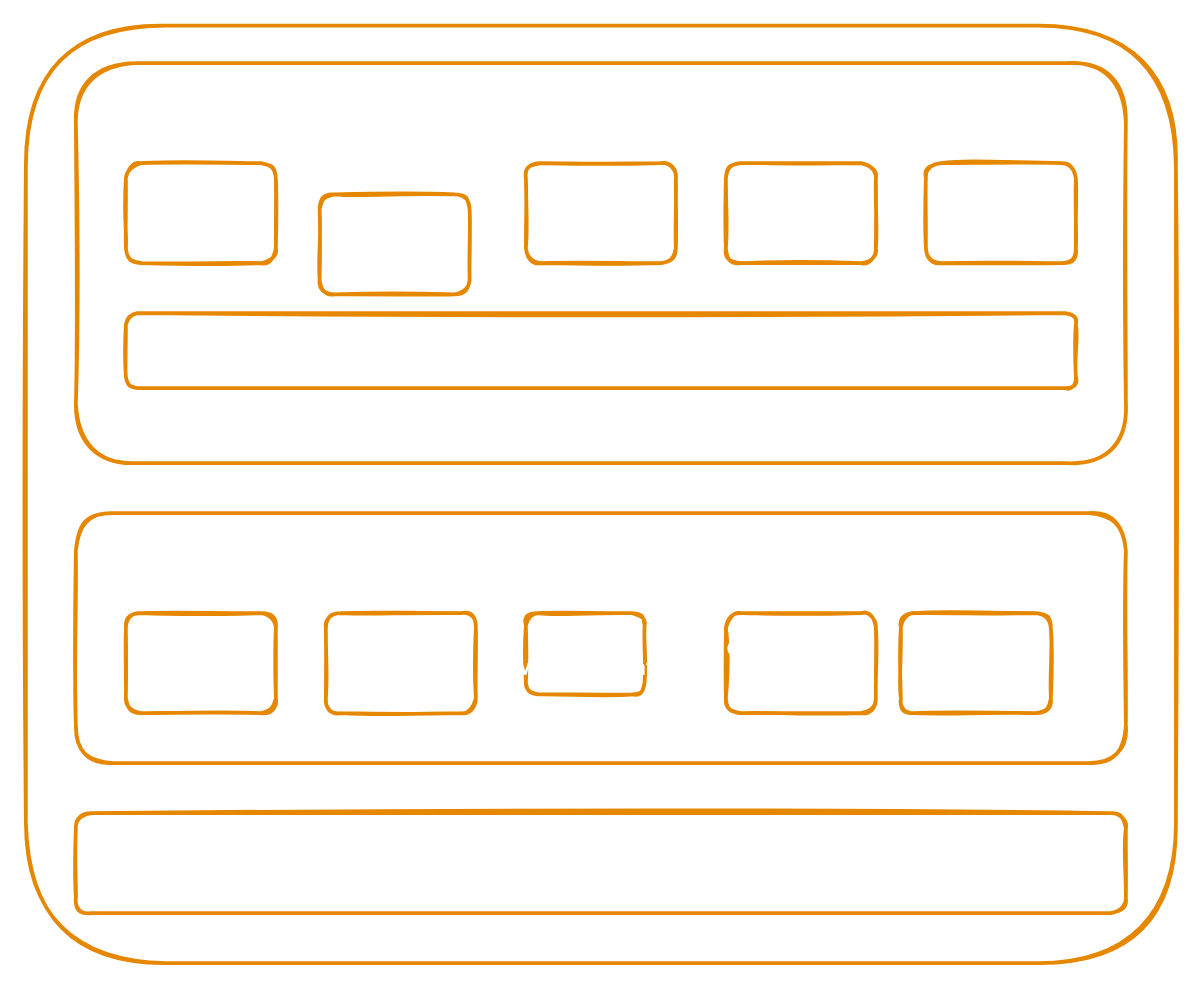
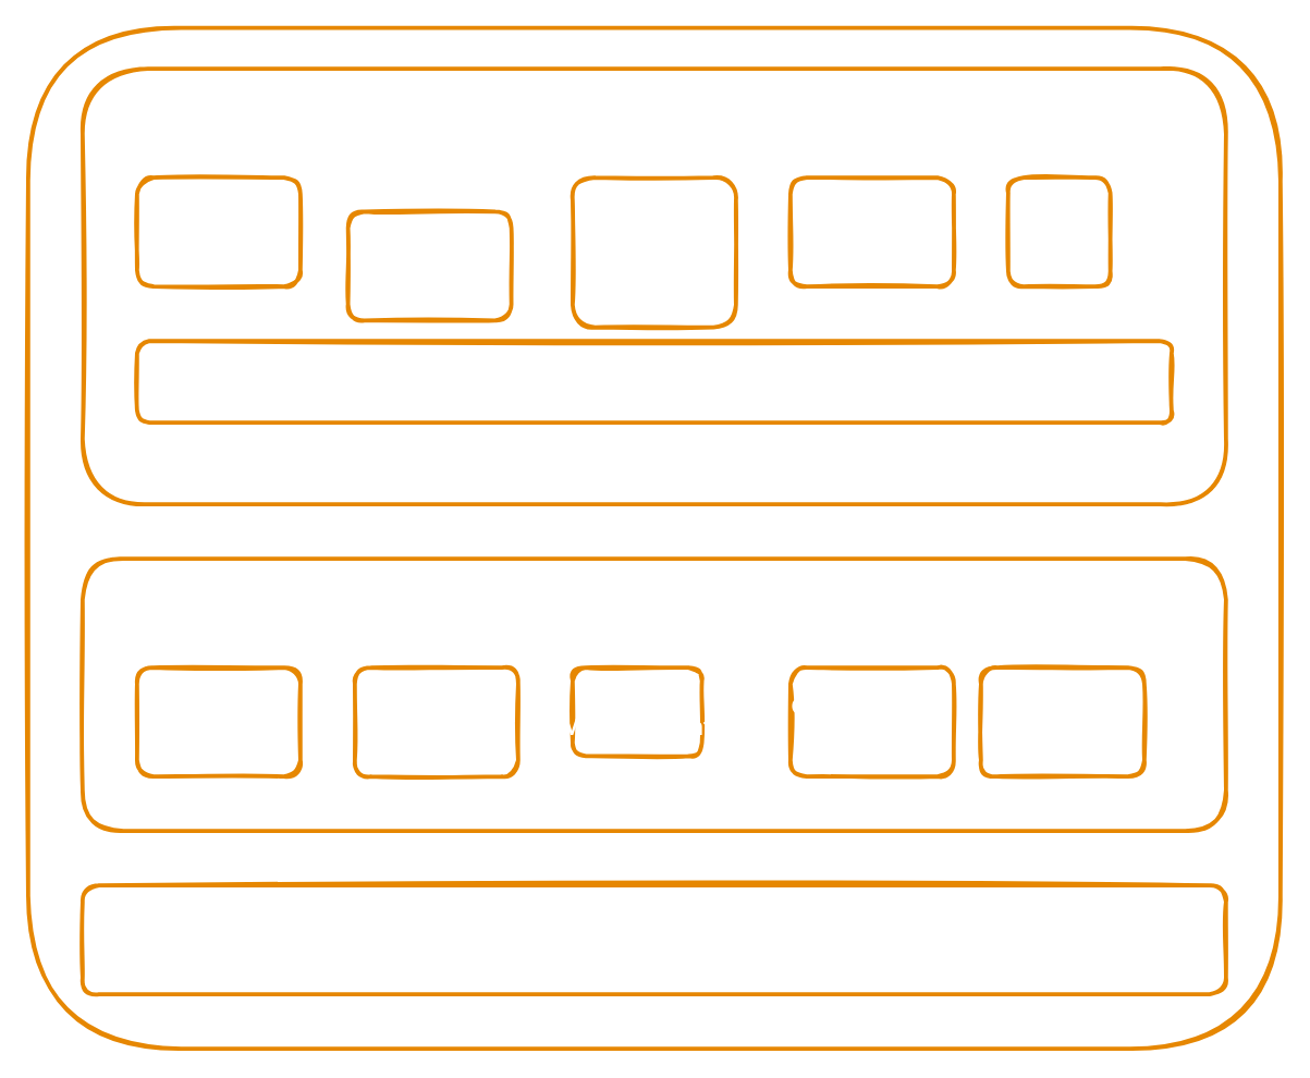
  <mxCell id="0" />
  <mxCell id="1" parent="0" />
  <mxCell id="2" value="&lt;h2 style=&quot;line-height: 150%;&quot;&gt;&lt;br&gt;&lt;/h2&gt;" style="rounded=1;whiteSpace=wrap;html=1;fillColor=none;strokeWidth=3;glass=0;sketch=1;shadow=0;perimeterSpacing=0;strokeColor=#E68701;align=left;" vertex="1" parent="1"><mxGeometry x="20" y="20" width="920" height="750" as="geometry" /></mxCell>
  <mxCell id="3" value="" style="rounded=1;whiteSpace=wrap;html=1;shadow=0;glass=0;sketch=1;strokeColor=#E68701;strokeWidth=3;fillColor=none;" vertex="1" parent="1"><mxGeometry x="60" y="410" width="840" height="200" as="geometry" /></mxCell>
  <mxCell id="4" value="&lt;h2&gt;&lt;font color=&quot;#ffffff&quot;&gt;Plugins Management&lt;/font&gt;&lt;/h2&gt;" style="rounded=1;whiteSpace=wrap;html=1;shadow=0;glass=0;sketch=1;strokeColor=#E68701;strokeWidth=3;fillColor=none;" vertex="1" parent="1"><mxGeometry x="100" y="490" width="120" height="80" as="geometry" /></mxCell>
  <mxCell id="5" value="&lt;h2&gt;&lt;font color=&quot;#ffffff&quot;&gt;Services Management&lt;/font&gt;&lt;/h2&gt;" style="rounded=1;whiteSpace=wrap;html=1;shadow=0;glass=0;sketch=1;strokeColor=#E68701;strokeWidth=3;fillColor=none;" vertex="1" parent="1"><mxGeometry x="260" y="490" width="120" height="80" as="geometry" /></mxCell>
  <mxCell id="6" value="&lt;h2&gt;&lt;font color=&quot;#ffffff&quot;&gt;Manifest Management&lt;/font&gt;&lt;/h2&gt;" style="rounded=1;whiteSpace=wrap;html=1;shadow=0;glass=0;sketch=1;strokeColor=#E68701;strokeWidth=3;fillColor=none;" vertex="1" parent="1"><mxGeometry x="420" y="490" width="95" height="65" as="geometry" /></mxCell>
  <mxCell id="7" value="&lt;h1&gt;&lt;font color=&quot;#ffffff&quot;&gt;Update4J&lt;/font&gt;&lt;/h1&gt;" style="rounded=1;whiteSpace=wrap;html=1;shadow=0;glass=0;sketch=1;strokeColor=#E68701;strokeWidth=3;fillColor=none;" vertex="1" parent="1"><mxGeometry x="60" y="650" width="840" height="80" as="geometry" /></mxCell>
  <mxCell id="8" value="&lt;h2&gt;&lt;font color=&quot;#ffffff&quot;&gt;Configuration Management&lt;/font&gt;&lt;/h2&gt;" style="rounded=1;whiteSpace=wrap;html=1;shadow=0;glass=0;sketch=1;strokeColor=#E68701;strokeWidth=3;fillColor=none;" vertex="1" parent="1"><mxGeometry x="580" y="490" width="120" height="80" as="geometry" /></mxCell>
  <mxCell id="9" value="&lt;h2&gt;&lt;font color=&quot;#ffffff&quot;&gt;Updates Management&lt;/font&gt;&lt;/h2&gt;" style="rounded=1;whiteSpace=wrap;html=1;shadow=0;glass=0;sketch=1;strokeColor=#E68701;strokeWidth=3;fillColor=none;" vertex="1" parent="1"><mxGeometry x="720" y="490" width="120" height="80" as="geometry" /></mxCell>
  <mxCell id="10" value="&lt;h3&gt;&lt;font color=&quot;#ffffff&quot;&gt;Pegasus Core&lt;/font&gt;&lt;/h3&gt;" style="text;html=1;strokeColor=none;fillColor=none;align=center;verticalAlign=middle;whiteSpace=wrap;rounded=0;shadow=0;glass=0;sketch=1;strokeWidth=3;fontSize=22;" vertex="1" parent="1"><mxGeometry x="310" y="430" width="340" height="30" as="geometry" /></mxCell>
  <mxCell id="11" value="" style="rounded=1;whiteSpace=wrap;html=1;shadow=0;glass=0;sketch=1;strokeColor=#E68701;strokeWidth=3;fillColor=none;" vertex="1" parent="1"><mxGeometry x="60" y="50" width="840" height="320" as="geometry" /></mxCell>
  <mxCell id="12" value="&lt;h1&gt;&lt;font color=&quot;#ffffff&quot;&gt;Pegasus Spring&lt;/font&gt;&lt;/h1&gt;" style="rounded=1;whiteSpace=wrap;html=1;shadow=0;glass=0;sketch=1;strokeColor=#E68701;strokeWidth=3;fillColor=none;" vertex="1" parent="1"><mxGeometry x="100" y="250" width="760" height="60" as="geometry" /></mxCell>
  <mxCell id="13" value="&lt;h3&gt;&lt;font color=&quot;#ffffff&quot;&gt;Pegasus Modules&lt;/font&gt;&lt;/h3&gt;" style="text;html=1;strokeColor=none;fillColor=none;align=center;verticalAlign=middle;whiteSpace=wrap;rounded=0;shadow=0;glass=0;sketch=1;strokeWidth=3;fontSize=22;" vertex="1" parent="1"><mxGeometry x="310" y="70" width="340" height="30" as="geometry" /></mxCell>
  <mxCell id="14" value="&lt;h2&gt;&lt;font color=&quot;#ffffff&quot;&gt;API&lt;/font&gt;&lt;/h2&gt;" style="rounded=1;whiteSpace=wrap;html=1;shadow=0;glass=0;sketch=1;strokeColor=#E68701;strokeWidth=3;fillColor=none;" vertex="1" parent="1"><mxGeometry x="100" y="130" width="120" height="80" as="geometry" /></mxCell>
  <mxCell id="15" value="&lt;h2&gt;&lt;font color=&quot;#ffffff&quot;&gt;SSH&lt;/font&gt;&lt;/h2&gt;" style="rounded=1;whiteSpace=wrap;html=1;shadow=0;glass=0;sketch=1;strokeColor=#E68701;strokeWidth=3;fillColor=none;" vertex="1" parent="1"><mxGeometry x="255" y="155" width="120" height="80" as="geometry" /></mxCell>
- <mxCell id="16" value="&lt;h2&gt;&lt;font color=&quot;#ffffff&quot;&gt;Security&lt;/font&gt;&lt;/h2&gt;" style="rounded=1;whiteSpace=wrap;html=1;shadow=0;glass=0;sketch=1;strokeColor=#E68701;strokeWidth=3;fillColor=none;" vertex="1" parent="1"><mxGeometry x="420" y="130" width="120" height="80" as="geometry" /></mxCell>
+ <mxCell id="16" value="&lt;h2&gt;&lt;font color=&quot;#ffffff&quot;&gt;Security&lt;/font&gt;&lt;/h2&gt;" style="rounded=1;whiteSpace=wrap;html=1;shadow=0;glass=0;sketch=1;strokeColor=#E68701;strokeWidth=3;fillColor=none;" vertex="1" parent="1"><mxGeometry x="420" y="130" width="120" height="110" as="geometry" /></mxCell>
  <mxCell id="17" value="&lt;h2&gt;&lt;font color=&quot;#ffffff&quot;&gt;Services&lt;/font&gt;&lt;/h2&gt;" style="rounded=1;whiteSpace=wrap;html=1;shadow=0;glass=0;sketch=1;strokeColor=#E68701;strokeWidth=3;fillColor=none;" vertex="1" parent="1"><mxGeometry x="580" y="130" width="120" height="80" as="geometry" /></mxCell>
- <mxCell id="18" value="&lt;h2&gt;&lt;font color=&quot;#ffffff&quot;&gt;Metrics&lt;/font&gt;&lt;/h2&gt;" style="rounded=1;whiteSpace=wrap;html=1;shadow=0;glass=0;sketch=1;strokeColor=#E68701;strokeWidth=3;fillColor=none;" vertex="1" parent="1"><mxGeometry x="740" y="130" width="120" height="80" as="geometry" /></mxCell>
+ <mxCell id="18" value="&lt;h2&gt;&lt;font color=&quot;#ffffff&quot;&gt;Metrics&lt;/font&gt;&lt;/h2&gt;" style="rounded=1;whiteSpace=wrap;html=1;shadow=0;glass=0;sketch=1;strokeColor=#E68701;strokeWidth=3;fillColor=none;" vertex="1" parent="1"><mxGeometry x="740" y="130" width="75" height="80" as="geometry" /></mxCell>
